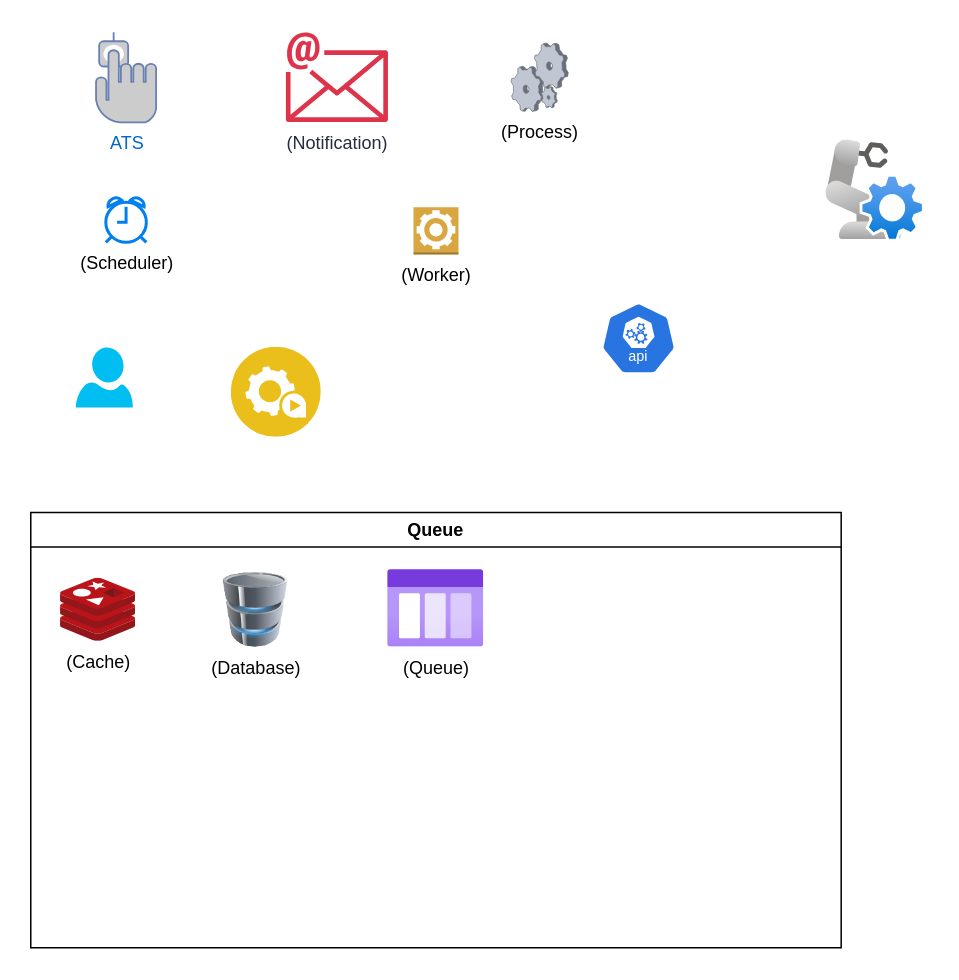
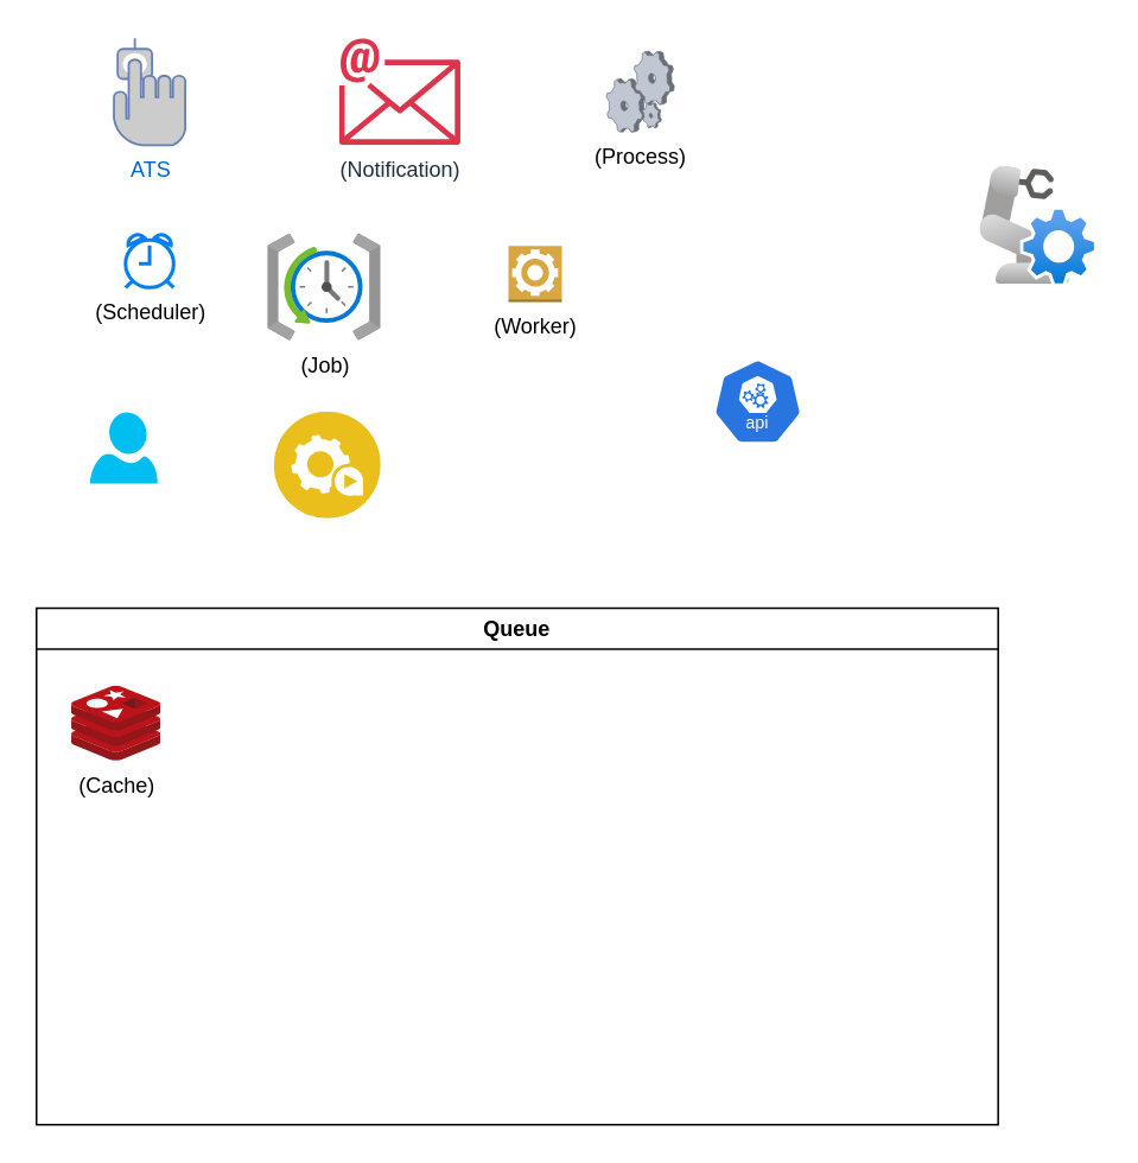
  <mxCell id="0" />
  <mxCell id="1" parent="0" />
  <mxCell id="2" value="(Scheduler)" style="html=1;verticalLabelPosition=bottom;align=center;labelBackgroundColor=#ffffff;verticalAlign=top;strokeWidth=2;strokeColor=#0080F0;shadow=0;dashed=0;shape=mxgraph.ios7.icons.alarm_clock;" parent="1" vertex="1"><mxGeometry x="70" y="131" width="27" height="30" as="geometry" /></mxCell>
  <mxCell id="3" value="(Process)" style="verticalLabelPosition=bottom;sketch=0;aspect=fixed;html=1;verticalAlign=top;strokeColor=none;align=center;outlineConnect=0;shape=mxgraph.citrix.process;" parent="1" vertex="1"><mxGeometry x="340" y="28.18" width="38.16" height="45.49" as="geometry" /></mxCell>
  <mxCell id="4" value="Queue" style="swimlane;whiteSpace=wrap;html=1;" parent="1" vertex="1"><mxGeometry x="20" y="341" width="540" height="290" as="geometry" /></mxCell>
  <mxCell id="5" value="(Cache)" style="image;sketch=0;aspect=fixed;html=1;points=[];align=center;fontSize=12;image=img/lib/mscae/Cache_Redis_Product.svg;" parent="4" vertex="1"><mxGeometry x="20.0" y="44" width="50" height="42" as="geometry" /></mxCell>
- <mxCell id="6" value="(Database)" style="image;html=1;image=img/lib/clip_art/computers/Database_128x128.png" parent="4" vertex="1"><mxGeometry x="110" y="40" width="80" height="50" as="geometry" /></mxCell>
- <mxCell id="7" value="&lt;font&gt;(Queue)&lt;/font&gt;" style="image;aspect=fixed;html=1;points=[];align=center;fontSize=12;image=img/lib/azure2/general/Storage_Queue.svg;" parent="4" vertex="1"><mxGeometry x="238" y="38" width="64" height="52" as="geometry" /></mxCell>
  <mxCell id="8" value="&lt;font&gt;ATS&lt;/font&gt;" style="fontColor=#0066CC;verticalAlign=top;verticalLabelPosition=bottom;labelPosition=center;align=center;html=1;outlineConnect=0;fillColor=#CCCCCC;strokeColor=#6881B3;gradientColor=none;gradientDirection=north;strokeWidth=2;shape=mxgraph.networks.biometric_reader;" parent="1" vertex="1"><mxGeometry x="63.5" y="21" width="40" height="60" as="geometry" /></mxCell>
  <mxCell id="9" value="(Notification)" style="sketch=0;outlineConnect=0;fontColor=#232F3E;gradientColor=none;fillColor=#DD344C;strokeColor=none;dashed=0;verticalLabelPosition=bottom;verticalAlign=top;align=center;html=1;fontSize=12;fontStyle=0;aspect=fixed;shape=mxgraph.aws4.email;" parent="1" vertex="1"><mxGeometry x="190" y="20.85" width="68" height="60.15" as="geometry" /></mxCell>
- <mxCell id="11" value="(Worker)" style="outlineConnect=0;dashed=0;verticalLabelPosition=bottom;verticalAlign=top;align=center;html=1;shape=mxgraph.aws3.worker;fillColor=#D9A741;gradientColor=none;" parent="1" vertex="1"><mxGeometry x="275" y="137.59" width="30" height="31.5" as="geometry" /></mxCell>
+ <mxCell id="10" value="(Job)" style="image;aspect=fixed;html=1;points=[];align=center;fontSize=12;image=img/lib/azure2/management_governance/Scheduler_Job_Collections.svg;" parent="1" vertex="1"><mxGeometry x="150" y="131" width="63.76" height="60" as="geometry" /></mxCell>
+ <mxCell id="11" value="(Worker)" style="outlineConnect=0;dashed=0;verticalLabelPosition=bottom;verticalAlign=top;align=center;html=1;shape=mxgraph.aws3.worker;fillColor=#D9A741;gradientColor=none;" parent="1" vertex="1"><mxGeometry x="285" y="137.59" width="30" height="31.5" as="geometry" /></mxCell>
  <mxCell id="12" value="" style="verticalLabelPosition=bottom;html=1;verticalAlign=top;align=center;strokeColor=none;fillColor=#00BEF2;shape=mxgraph.azure.user;" parent="1" vertex="1"><mxGeometry x="50" y="231" width="38" height="40" as="geometry" /></mxCell>
  <mxCell id="13" value="" style="image;aspect=fixed;perimeter=ellipsePerimeter;html=1;align=center;shadow=0;dashed=0;fontColor=#4277BB;labelBackgroundColor=default;fontSize=12;spacingTop=3;image=img/lib/ibm/applications/automation_tools.svg;" parent="1" vertex="1"><mxGeometry x="153.76" y="231" width="60" height="60" as="geometry" /></mxCell>
  <mxCell id="14" value="" style="aspect=fixed;sketch=0;html=1;dashed=0;whitespace=wrap;verticalLabelPosition=bottom;verticalAlign=top;fillColor=#2875E2;strokeColor=#ffffff;points=[[0.005,0.63,0],[0.1,0.2,0],[0.9,0.2,0],[0.5,0,0],[0.995,0.63,0],[0.72,0.99,0],[0.5,1,0],[0.28,0.99,0]];shape=mxgraph.kubernetes.icon2;kubernetesLabel=1;prIcon=api" vertex="1" parent="1"><mxGeometry x="400" y="201" width="50" height="48" as="geometry" /></mxCell>
  <mxCell id="15" value="" style="image;aspect=fixed;html=1;points=[];align=center;fontSize=12;image=img/lib/azure2/other/Defender_Robot_Controller.svg;" vertex="1" parent="1"><mxGeometry x="550" y="93" width="66.16" height="68" as="geometry" /></mxCell>
